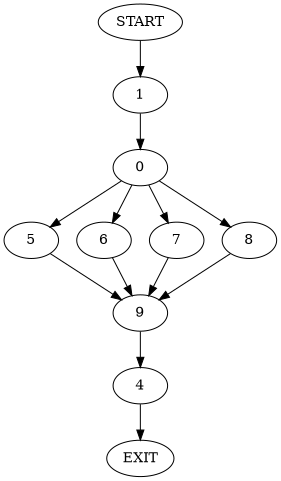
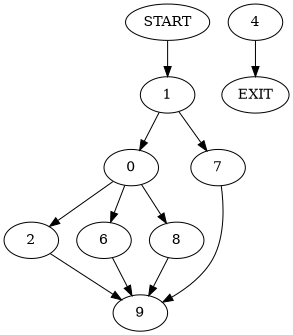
  digraph {
    n1 [label=START]
    1
    n3 [label=0]
    n4 [label=EXIT]
-   5
+   5 [label=2]
    6
    7
    8
    4
    9
    n1 -> 1
    1 -> n3
    n3 -> 5
    n3 -> 6
-   n3 -> 7
+   1 -> 7
    n3 -> 8
    5 -> 9
    6 -> 9
    7 -> 9
    8 -> 9
    4 -> n4
-   9 -> 4
  }
